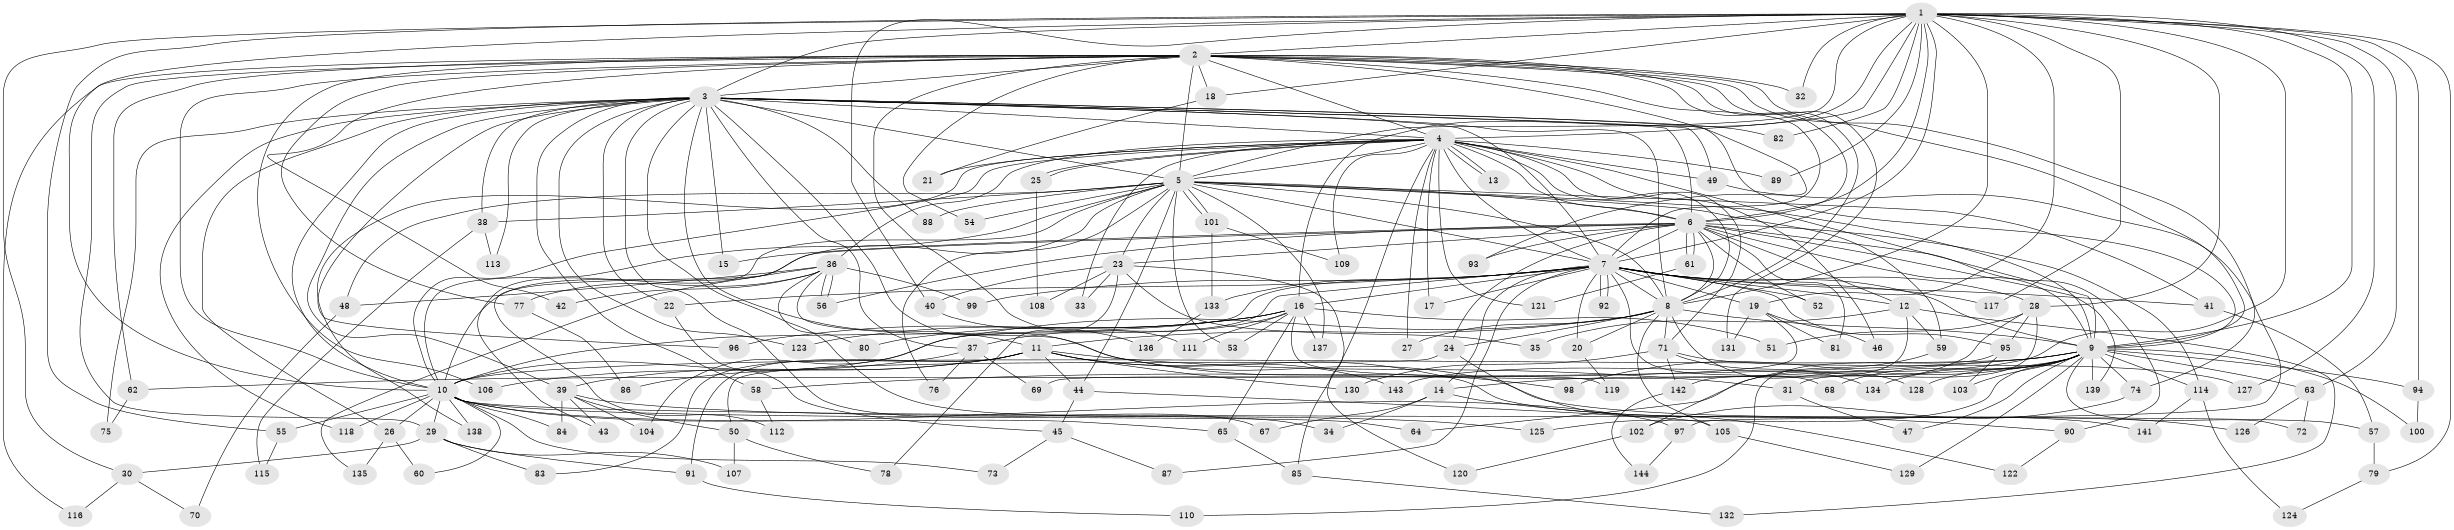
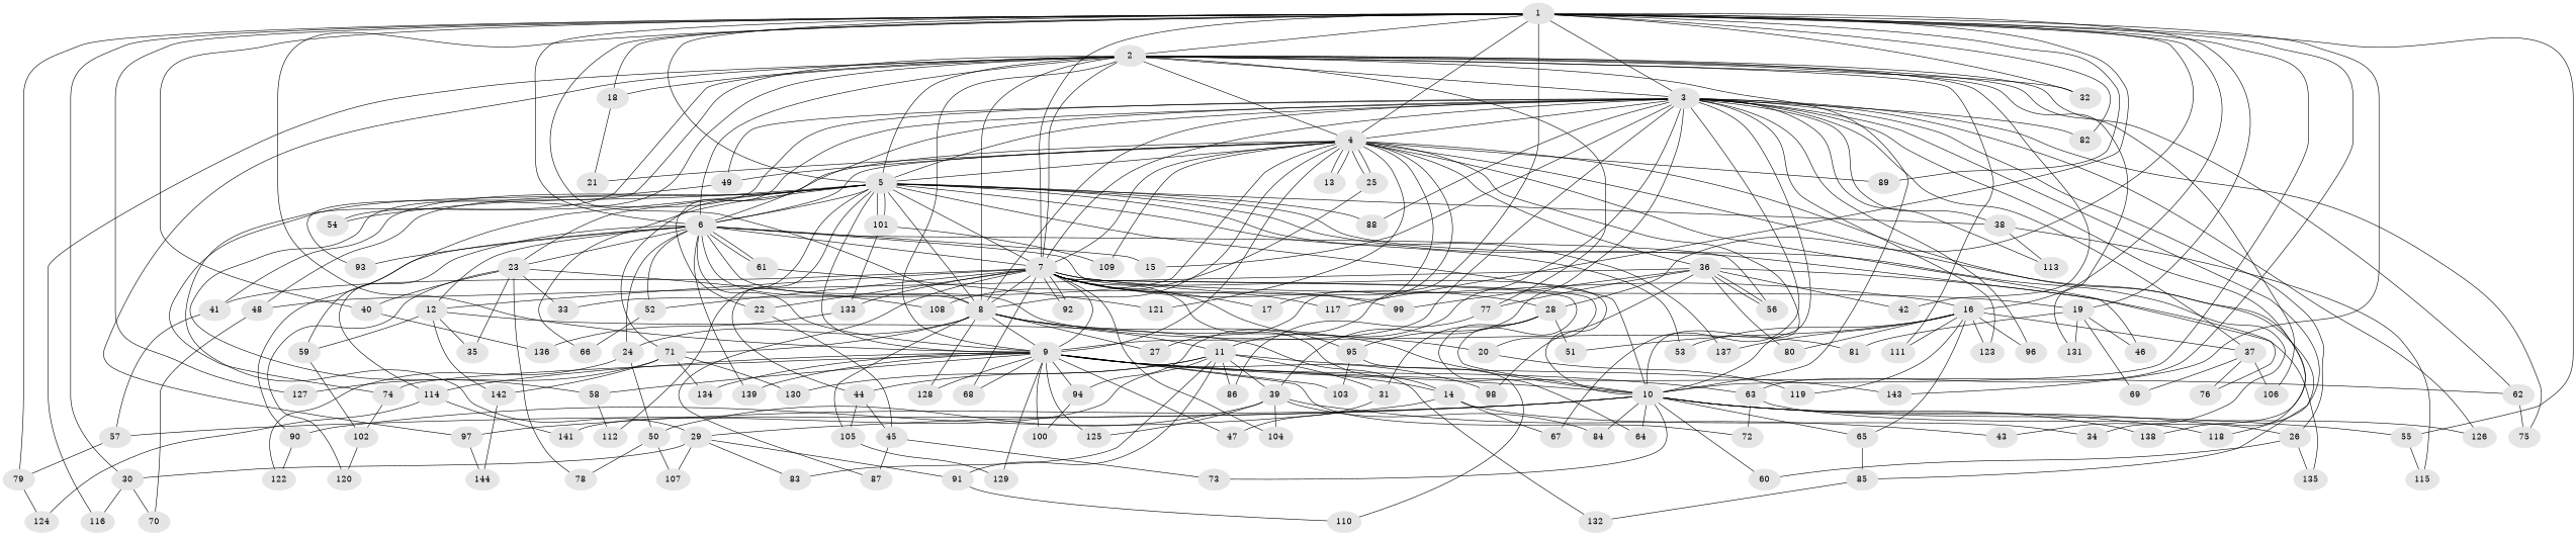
  graph {
    node [color=gray90 style=filled]
    1
    2
    3
    4
    5
    6
    7
    8
    9
    10
    16
    18
    19
    28
    30
    32
    40
    55
    63
    79
    82
    89
    94
    117
    127
    143
    29
    42
    54
    62
    77
    93
    97
    106
    111
    116
    131
    11
    15
    22
    26
    34
    37
    38
    39
    49
    58
    67
    75
    88
    96
    113
    118
    123
    126
    13
    17
    21
    25
    27
    33
    36
    46
    71
    85
    109
    121
    138
    23
    41
    43
    44
    48
    53
    59
+   66
    76
    101
    112
    137
    12
    24
    52
    61
    81
    90
    114
    139
    56
    14
    20
    68
    87
    92
    95
    99
    104
    133
    105
    128
    47
    72
    74
    98
    100
    103
    125
    129
    134
    57
    60
    64
    65
    73
    84
    51
    80
    119
    69
    31
    70
    136
    115
    124
    83
    91
    107
    86
    144
    130
    141
    45
    135
    50
    108
    142
    132
    35
    78
    120
    102
    122
    110
    1 -- 2
    1 -- 3
    1 -- 4
    1 -- 5
    1 -- 6
    1 -- 7
    1 -- 8
    1 -- 9
    1 -- 10
    1 -- 16
    1 -- 18
    1 -- 19
    1 -- 28
    1 -- 30
    1 -- 32
    1 -- 40
    1 -- 55
    1 -- 63
    1 -- 79
    1 -- 82
    1 -- 89
    1 -- 94
    1 -- 117
    1 -- 127
    1 -- 143
    2 -- 3
    2 -- 4
    2 -- 5
    2 -- 6
    2 -- 7
    2 -- 8
    2 -- 9
    2 -- 10
    2 -- 18
    2 -- 32
    2 -- 29
    2 -- 42
    2 -- 54
    2 -- 62
    2 -- 77
    2 -- 93
    2 -- 97
    2 -- 106
    2 -- 111
    2 -- 116
    2 -- 131
    3 -- 4
    3 -- 5
    3 -- 6
    3 -- 7
    3 -- 8
    3 -- 9
    3 -- 10
    3 -- 82
    3 -- 11
    3 -- 15
    3 -- 22
    3 -- 26
    3 -- 34
    3 -- 37
    3 -- 38
    3 -- 39
    3 -- 49
    3 -- 58
    3 -- 67
    3 -- 75
    3 -- 88
    3 -- 96
    3 -- 113
    3 -- 118
    3 -- 123
    3 -- 126
    4 -- 5
    4 -- 6
    4 -- 7
    4 -- 8
    4 -- 9
    4 -- 10
    4 -- 89
    4 -- 49
    4 -- 13
    4 -- 13
    4 -- 17
    4 -- 21
    4 -- 25
    4 -- 25
    4 -- 27
    4 -- 33
    4 -- 36
    4 -- 46
    4 -- 71
    4 -- 85
    4 -- 109
    4 -- 121
    4 -- 138
    5 -- 6
    5 -- 7
    5 -- 8
    5 -- 9
    5 -- 10
    5 -- 54
    5 -- 38
    5 -- 88
    5 -- 23
    5 -- 41
    5 -- 43
    5 -- 44
    5 -- 48
    5 -- 53
    5 -- 59
+   5 -- 66
    5 -- 76
    5 -- 101
    5 -- 101
    5 -- 112
    5 -- 137
    6 -- 7
    6 -- 8
    6 -- 9
    6 -- 10
    6 -- 93
    6 -- 15
    6 -- 23
    6 -- 12
    6 -- 24
    6 -- 52
    6 -- 61
    6 -- 61
    6 -- 81
    6 -- 90
    6 -- 114
    6 -- 139
    6 -- 56
    7 -- 8
    7 -- 9
    7 -- 10
    7 -- 16
    7 -- 19
    7 -- 28
    7 -- 117
    7 -- 22
    7 -- 17
    7 -- 41
    7 -- 12
    7 -- 52
    7 -- 14
    7 -- 20
    7 -- 68
    7 -- 87
    7 -- 92
    7 -- 92
    7 -- 95
    7 -- 99
    7 -- 104
    7 -- 133
    8 -- 9
    8 -- 10
    8 -- 11
    8 -- 27
    8 -- 71
    8 -- 24
    8 -- 20
    8 -- 105
    8 -- 128
    9 -- 10
    9 -- 63
    9 -- 94
    9 -- 62
    9 -- 58
    9 -- 114
    9 -- 139
    9 -- 14
    9 -- 68
    9 -- 128
    9 -- 47
    9 -- 72
    9 -- 74
    9 -- 98
    9 -- 100
    9 -- 103
    9 -- 125
    9 -- 129
    9 -- 134
    10 -- 55
    10 -- 29
    10 -- 97
    10 -- 26
    10 -- 118
    10 -- 138
    10 -- 57
    10 -- 60
    10 -- 64
    10 -- 65
    10 -- 73
    10 -- 84
    16 -- 111
    16 -- 37
    16 -- 96
    16 -- 123
    16 -- 53
    16 -- 137
    16 -- 65
    16 -- 51
    16 -- 80
    16 -- 119
    18 -- 21
    19 -- 131
    19 -- 46
    19 -- 81
    19 -- 69
    28 -- 95
    28 -- 64
    28 -- 51
    28 -- 31
    30 -- 116
    30 -- 70
    40 -- 136
    55 -- 115
    63 -- 126
    63 -- 72
    79 -- 124
    94 -- 100
    29 -- 30
    29 -- 83
    29 -- 91
    29 -- 107
    62 -- 75
    77 -- 86
    97 -- 144
    11 -- 143
    11 -- 39
    11 -- 44
    11 -- 31
    11 -- 83
    11 -- 91
    11 -- 86
    11 -- 130
    11 -- 141
    22 -- 45
    26 -- 60
    26 -- 135
    37 -- 106
    37 -- 76
    37 -- 69
    38 -- 113
    38 -- 115
    39 -- 43
    39 -- 104
    39 -- 125
    39 -- 84
    39 -- 50
    49 -- 74
    58 -- 112
    25 -- 108
    36 -- 42
    36 -- 77
    36 -- 48
    36 -- 56
    36 -- 56
    36 -- 99
    36 -- 98
    36 -- 80
    36 -- 135
    71 -- 127
    71 -- 134
    71 -- 130
    71 -- 142
    85 -- 132
    23 -- 40
    23 -- 33
    23 -- 108
    23 -- 35
    23 -- 78
    23 -- 120
    41 -- 57
    44 -- 105
    44 -- 45
    48 -- 70
    59 -- 102
    101 -- 109
    101 -- 133
    12 -- 59
    12 -- 142
    12 -- 132
    12 -- 35
    24 -- 50
    24 -- 122
+   52 -- 66
    61 -- 121
    90 -- 122
    114 -- 124
    114 -- 141
    14 -- 34
    14 -- 67
    14 -- 90
    20 -- 119
    95 -- 103
    95 -- 110
    133 -- 136
    105 -- 129
    74 -- 102
    57 -- 79
    65 -- 85
    31 -- 47
    91 -- 110
    45 -- 87
    45 -- 73
    50 -- 107
    50 -- 78
    142 -- 144
    102 -- 120
  }
